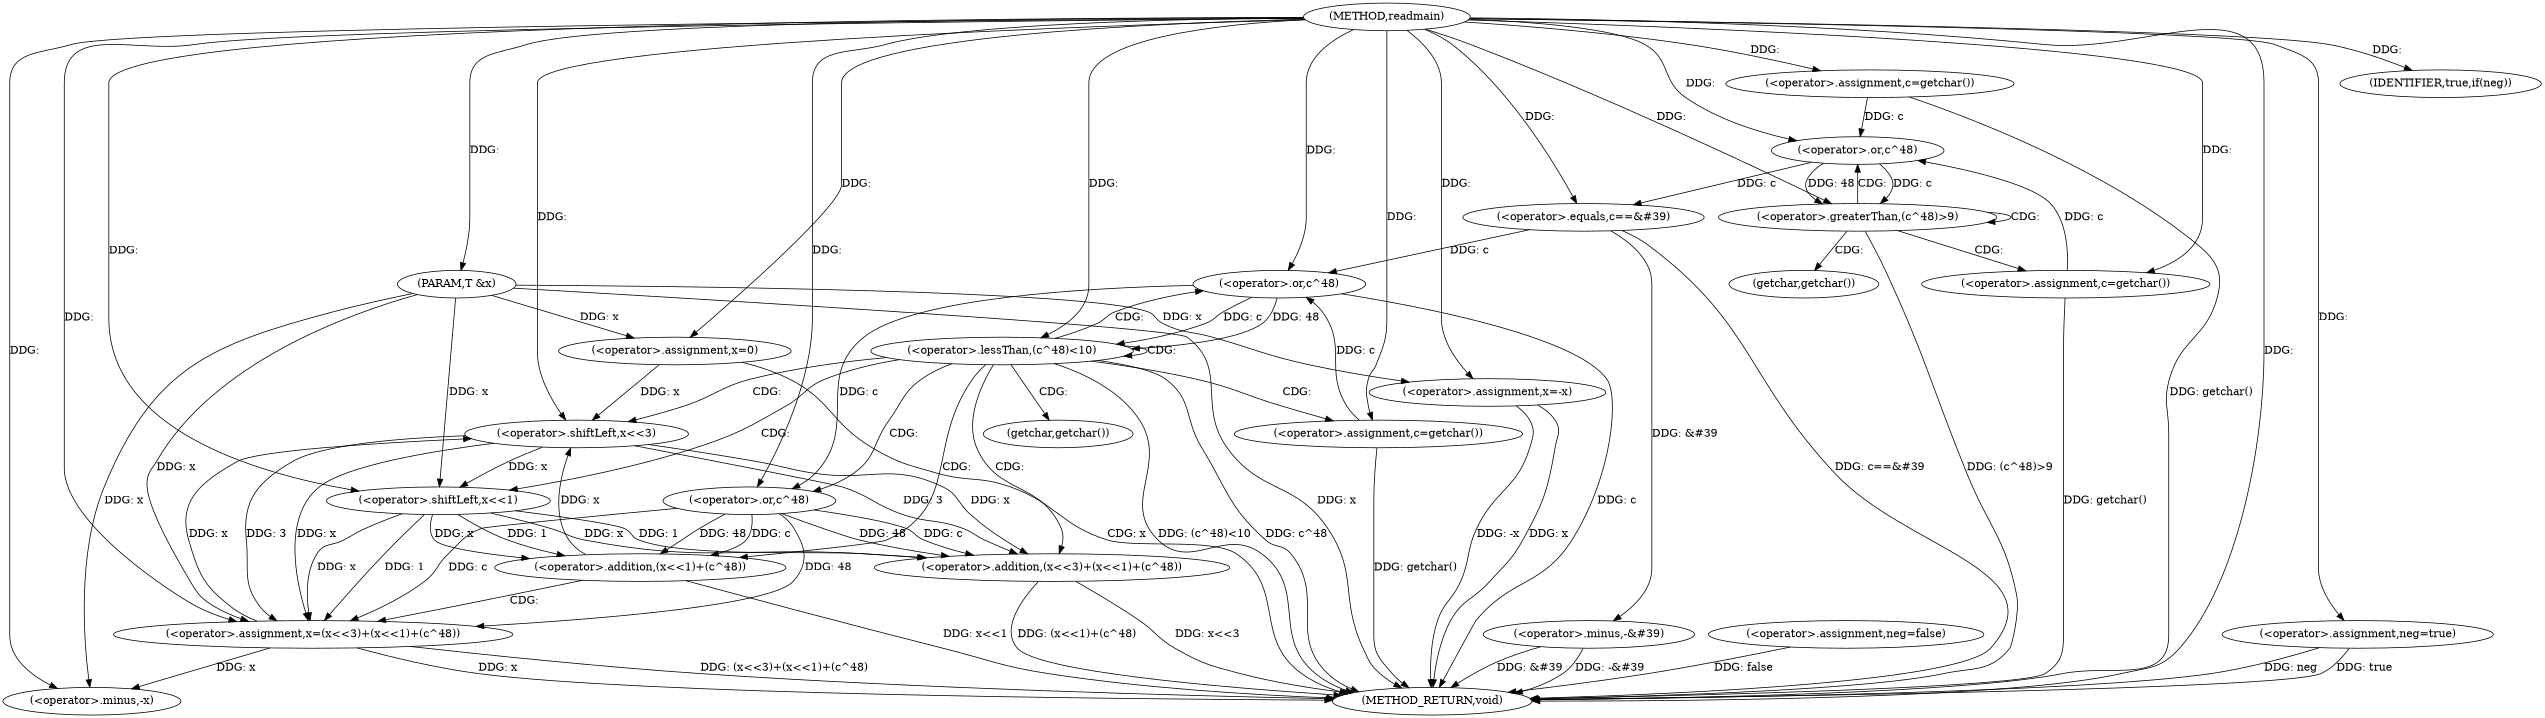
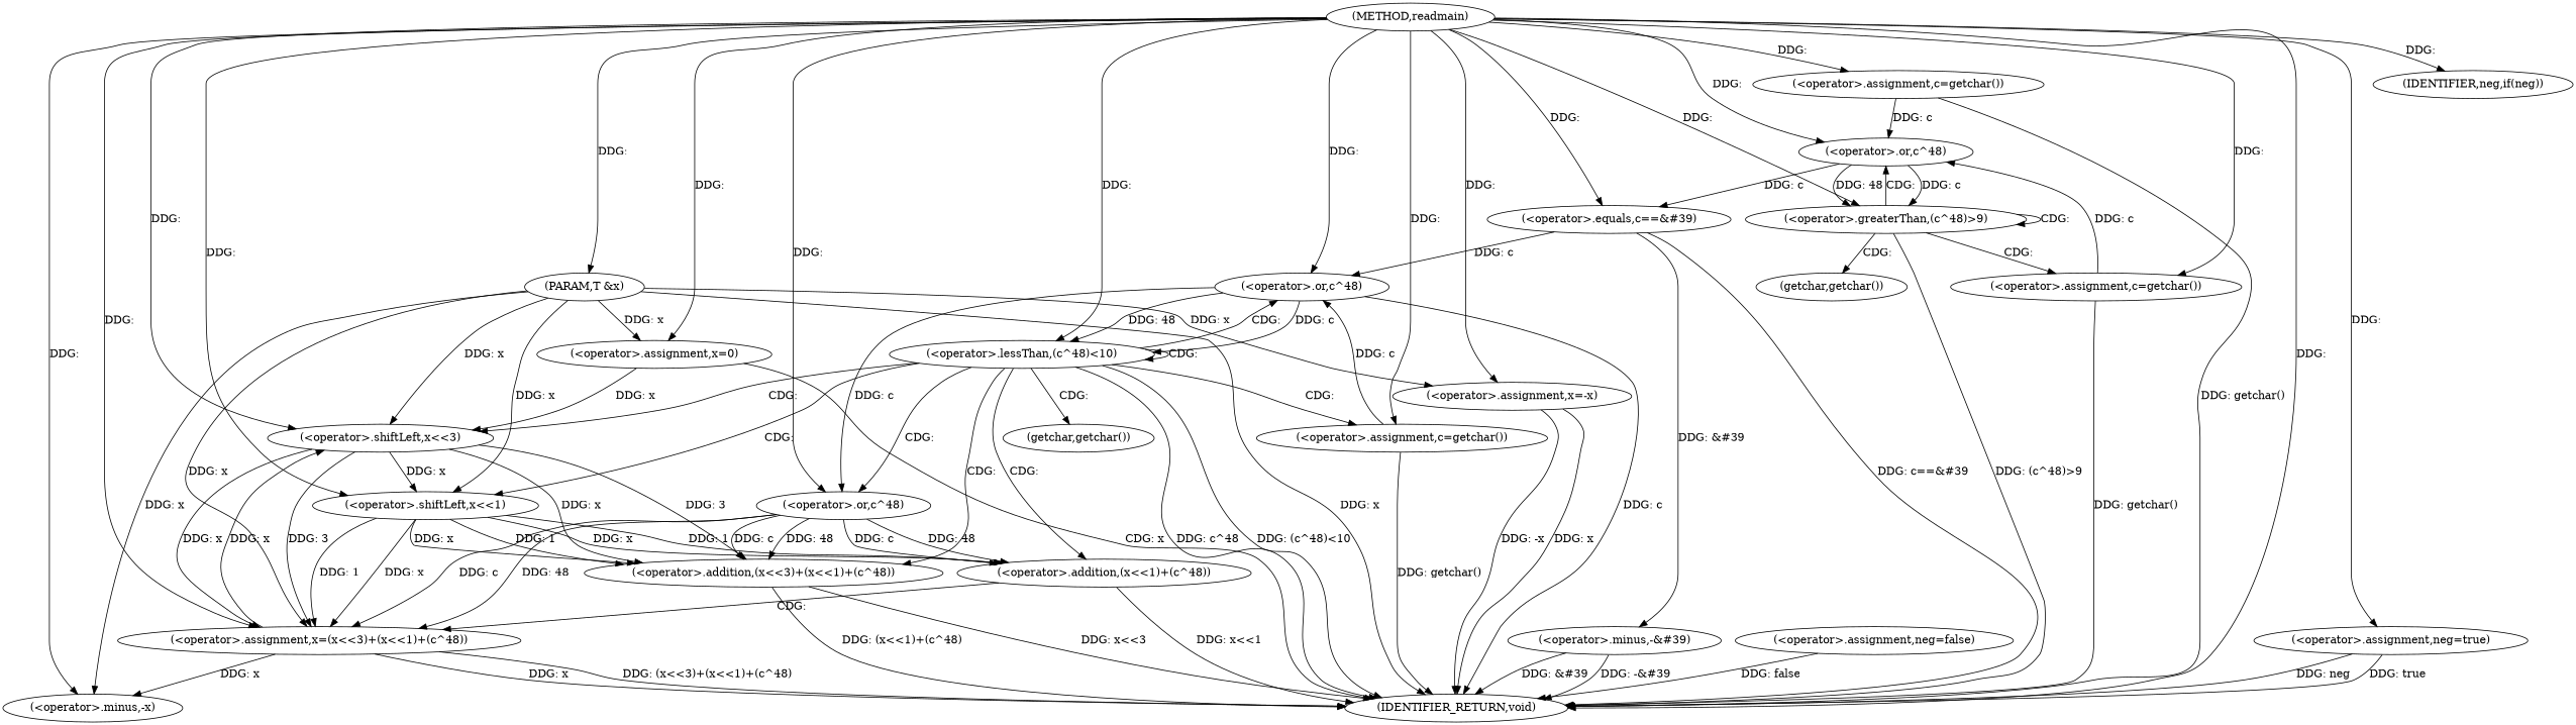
  digraph {
    n1 [label="(METHOD,readmain)"]
    n2 [label="(PARAM,T &x)"]
    n3 [label="(<operator>.assignment,c=getchar())"]
    n4 [label="(<operator>.equals,c==&#39)"]
    n5 [label="(<operator>.assignment,neg=true)"]
    n6 [label="(<operator>.greaterThan,(c^48)>9)"]
    n7 [label="(<operator>.assignment,c=getchar())"]
    n8 [label="(<operator>.assignment,x=0)"]
    n9 [label="(<operator>.lessThan,(c^48)<10)"]
    n10 [label="(<operator>.assignment,c=getchar())"]
    n11 [label="(<operator>.assignment,x=(x<<3)+(x<<1)+(c^48))"]
-   n12 [label="(IDENTIFIER,true,if(neg))"]
+   n12 [label="(IDENTIFIER,neg,if(neg))"]
    n13 [label="(<operator>.assignment,x=-x)"]
    n14 [label="(<operator>.or,c^48)"]
    n15 [label="(<operator>.or,c^48)"]
    n16 [label="(<operator>.minus,-x)"]
    n17 [label="(<operator>.shiftLeft,x<<3)"]
    n18 [label="(<operator>.shiftLeft,x<<1)"]
    n19 [label="(<operator>.or,c^48)"]
-   n20 [label="(METHOD_RETURN,void)"]
+   n20 [label="(IDENTIFIER_RETURN,void)"]
    n21 [label="(<operator>.assignment,neg=false)"]
    n22 [label="(<operator>.minus,-&#39)"]
    n23 [label="(getchar,getchar())"]
    n24 [label="(<operator>.addition,(x<<3)+(x<<1)+(c^48))"]
    n25 [label="(<operator>.addition,(x<<1)+(c^48))"]
    n26 [label="(getchar,getchar())"]
    n1 -> n2 [label="DDG: "]
    n1 -> n3 [label="DDG: "]
    n1 -> n4 [label="DDG: "]
    n1 -> n5 [label="DDG: "]
    n1 -> n6 [label="DDG: "]
    n1 -> n7 [label="DDG: "]
    n1 -> n8 [label="DDG: "]
    n1 -> n9 [label="DDG: "]
    n1 -> n10 [label="DDG: "]
    n1 -> n11 [label="DDG: "]
    n1 -> n12 [label="DDG: "]
    n1 -> n13 [label="DDG: "]
    n1 -> n14 [label="DDG: "]
    n1 -> n15 [label="DDG: "]
    n1 -> n16 [label="DDG: "]
    n1 -> n17 [label="DDG: "]
    n1 -> n18 [label="DDG: "]
    n1 -> n19 [label="DDG: "]
    n1 -> n20 [label="DDG: "]
    n2 -> n8 [label="DDG: x"]
    n2 -> n11 [label="DDG: x"]
    n2 -> n13 [label="DDG: x"]
    n2 -> n16 [label="DDG: x"]
-   n25 -> n17 [label="DDG: x"]
+   n2 -> n17 [label="DDG: x"]
    n2 -> n18 [label="DDG: x"]
    n2 -> n20 [label="DDG: x"]
    n3 -> n14 [label="DDG: c"]
    n3 -> n20 [label="DDG: getchar()"]
    n4 -> n15 [label="DDG: c"]
    n4 -> n20 [label="DDG: c==&#39"]
    n4 -> n22 [label="DDG: &#39"]
    n5 -> n20 [label="DDG: neg"]
    n5 -> n20 [label="DDG: true"]
    n6 -> n6 [label="CDG: "]
    n6 -> n7 [label="CDG: "]
    n6 -> n14 [label="CDG: "]
    n6 -> n20 [label="DDG: (c^48)>9"]
    n6 -> n23 [label="CDG: "]
    n7 -> n14 [label="DDG: c"]
    n7 -> n20 [label="DDG: getchar()"]
    n8 -> n17 [label="DDG: x"]
    n8 -> n20 [label="CDG: x"]
    n9 -> n9 [label="CDG: "]
    n9 -> n10 [label="CDG: "]
    n9 -> n15 [label="CDG: "]
    n9 -> n17 [label="CDG: "]
    n9 -> n18 [label="CDG: "]
    n9 -> n19 [label="CDG: "]
    n9 -> n20 [label="DDG: c^48"]
    n9 -> n20 [label="DDG: (c^48)<10"]
    n9 -> n24 [label="CDG: "]
    n9 -> n25 [label="CDG: "]
    n9 -> n26 [label="CDG: "]
    n10 -> n15 [label="DDG: c"]
    n10 -> n20 [label="DDG: getchar()"]
    n11 -> n16 [label="DDG: x"]
    n11 -> n17 [label="DDG: x"]
    n11 -> n20 [label="DDG: x"]
    n11 -> n20 [label="DDG: (x<<3)+(x<<1)+(c^48)"]
    n13 -> n20 [label="DDG: x"]
    n13 -> n20 [label="DDG: -x"]
    n14 -> n4 [label="DDG: c"]
    n14 -> n6 [label="DDG: c"]
    n14 -> n6 [label="DDG: 48"]
    n15 -> n9 [label="DDG: c"]
    n15 -> n9 [label="DDG: 48"]
    n15 -> n19 [label="DDG: c"]
    n15 -> n20 [label="DDG: c"]
    n17 -> n11 [label="DDG: 3"]
    n17 -> n11 [label="DDG: x"]
    n17 -> n18 [label="DDG: x"]
    n17 -> n24 [label="DDG: 3"]
    n17 -> n24 [label="DDG: x"]
    n18 -> n11 [label="DDG: x"]
    n18 -> n11 [label="DDG: 1"]
    n18 -> n24 [label="DDG: x"]
    n18 -> n24 [label="DDG: 1"]
    n18 -> n25 [label="DDG: x"]
    n18 -> n25 [label="DDG: 1"]
    n19 -> n11 [label="DDG: 48"]
    n19 -> n11 [label="DDG: c"]
    n19 -> n24 [label="DDG: 48"]
    n19 -> n24 [label="DDG: c"]
    n19 -> n25 [label="DDG: 48"]
    n19 -> n25 [label="DDG: c"]
    n21 -> n20 [label="DDG: false"]
    n22 -> n20 [label="DDG: &#39"]
    n22 -> n20 [label="DDG: -&#39"]
    n24 -> n20 [label="DDG: x<<3"]
    n24 -> n20 [label="DDG: (x<<1)+(c^48)"]
    n25 -> n11 [label="CDG: "]
    n25 -> n20 [label="DDG: x<<1"]
  }
